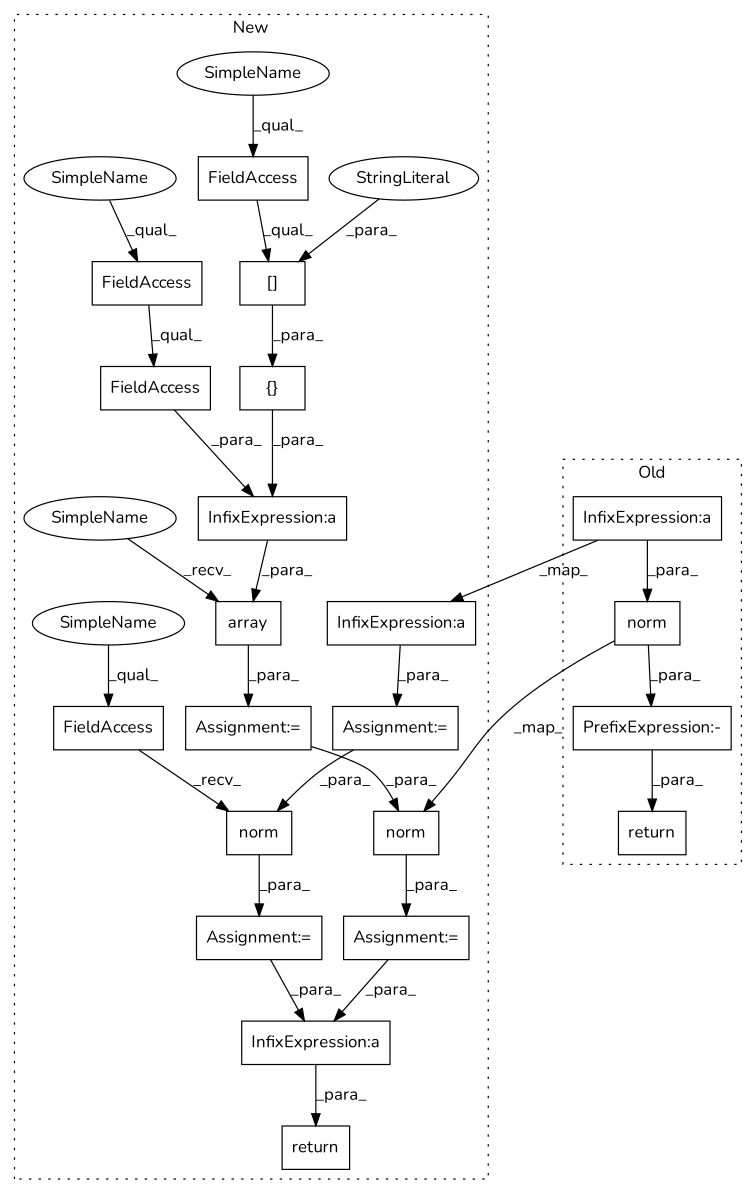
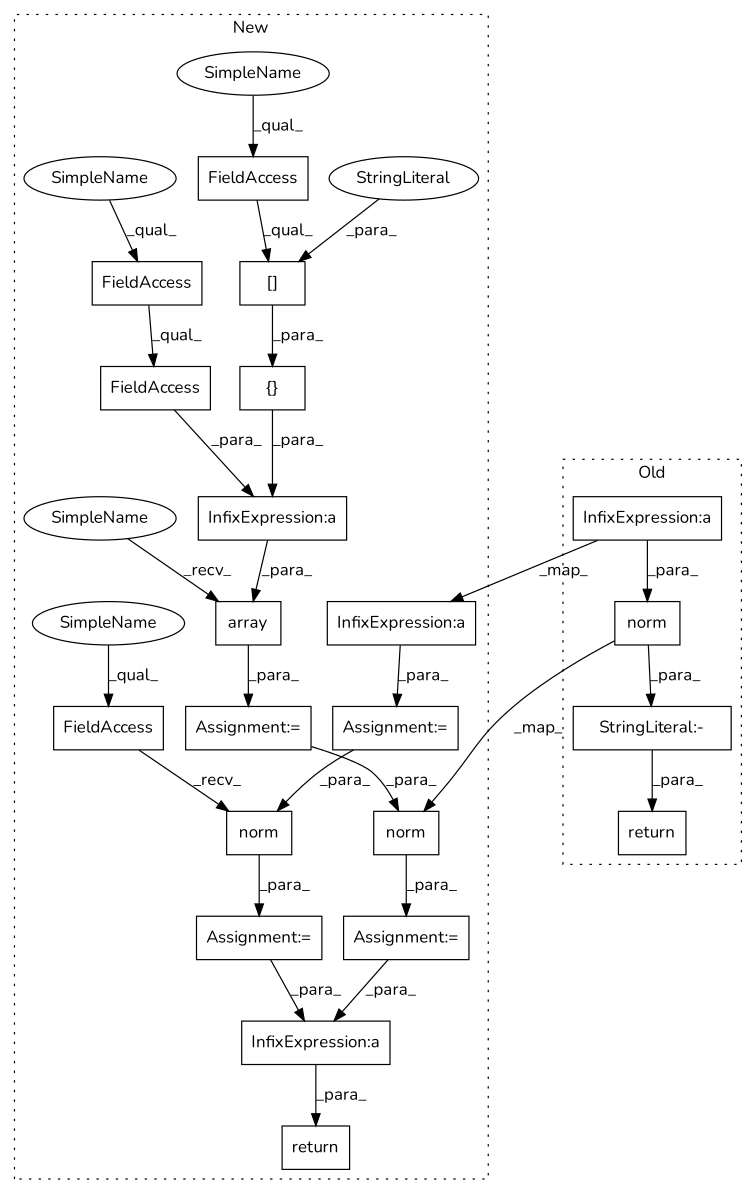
  digraph {
    fontname=Nunito
    node [a=32 l=1 s=1814 shape=box fontname=Nunito]
    edge [fontname=Nunito]
    n1 [a=41 l=7 label=return s=1697]
    n2 [l="5,1" label=norm s="1718,1768"]
    n3 [a=27 l=3 label="InfixExpression:a" s=1731]
-   n4 [a=38 label="PrefixExpression:-" s=1704]
+   n4 [a=38 label="StringLiteral:-" s=1704]
    n5 [l="6,1" label=array s="1760,1840"]
    n6 [a=41 l=7 label=return s=2201]
    n7 [a=7 label="Assignment:=" s=1951]
    n8 [a=7 label="Assignment:=" s=1855]
    n9 [a=7 label="Assignment:=" s=1893]
    n10 [a=7 label="Assignment:=" s=1753]
    n11 [a=4 l="1,1" label="{}" s="1775,1810"]
    n12 [a=22 l=12 label=FieldAccess s=1952]
    n13 [l="5,1" label=norm s="1965,1974"]
    n14 [a=27 l=3 label="InfixExpression:a" s=1811]
    n15 [a=27 l=3 label="InfixExpression:a" s=2217]
    n16 [a=2 l="16,1" label="[]" s="1776,1809"]
    n17 [l="5,1" label=norm s="1869,1882"]
    n18 [a=22 l=15 label=FieldAccess s=1776]
    n19 [a=22 l=13 label=FieldAccess]
    n20 [a=22 l=26 label=FieldAccess]
    n21 [a=27 l=3 label="InfixExpression:a" s=1903]
    n22 [a=45 l=17 label=StringLiteral s=1792 shape=ellipse]
    n23 [a=42 l=4 label=SimpleName s=1776 shape=ellipse]
    n24 [a=42 l=4 label=SimpleName shape=ellipse]
    n25 [a=42 l=5 label=SimpleName s=1754 shape=ellipse]
    n26 [a=42 l=5 label=SimpleName s=1952 shape=ellipse]
    subgraph cluster_1 {
      label=Old
      style=dotted
      n1
      n2
      n3
      n4
    }
    subgraph cluster_2 {
      label=New
      style=dotted
      n5
      n6
      n7
      n8
      n9
      n10
      n11
      n12
      n13
      n14
      n15
      n16
      n17
      n18
      n19
      n20
      n21
      n22
      n23
      n24
      n25
      n26
    }
    n2 -> n4 [label=_para_]
    n2 -> n17 [label=_map_]
    n3 -> n2 [label=_para_]
    n3 -> n21 [label=_map_]
    n4 -> n1 [label=_para_]
    n5 -> n10 [label=_para_]
    n7 -> n15 [label=_para_]
    n8 -> n15 [label=_para_]
    n9 -> n13 [label=_para_]
    n10 -> n17 [label=_para_]
    n11 -> n14 [label=_para_]
    n12 -> n13 [label=_recv_]
    n13 -> n7 [label=_para_]
    n14 -> n5 [label=_para_]
    n15 -> n6 [label=_para_]
    n16 -> n11 [label=_para_]
    n17 -> n8 [label=_para_]
    n18 -> n16 [label=_qual_]
    n19 -> n20 [label=_qual_]
    n20 -> n14 [label=_para_]
    n21 -> n9 [label=_para_]
    n22 -> n16 [label=_para_]
    n23 -> n18 [label=_qual_]
    n24 -> n19 [label=_qual_]
    n25 -> n5 [label=_recv_]
    n26 -> n12 [label=_qual_]
  }
